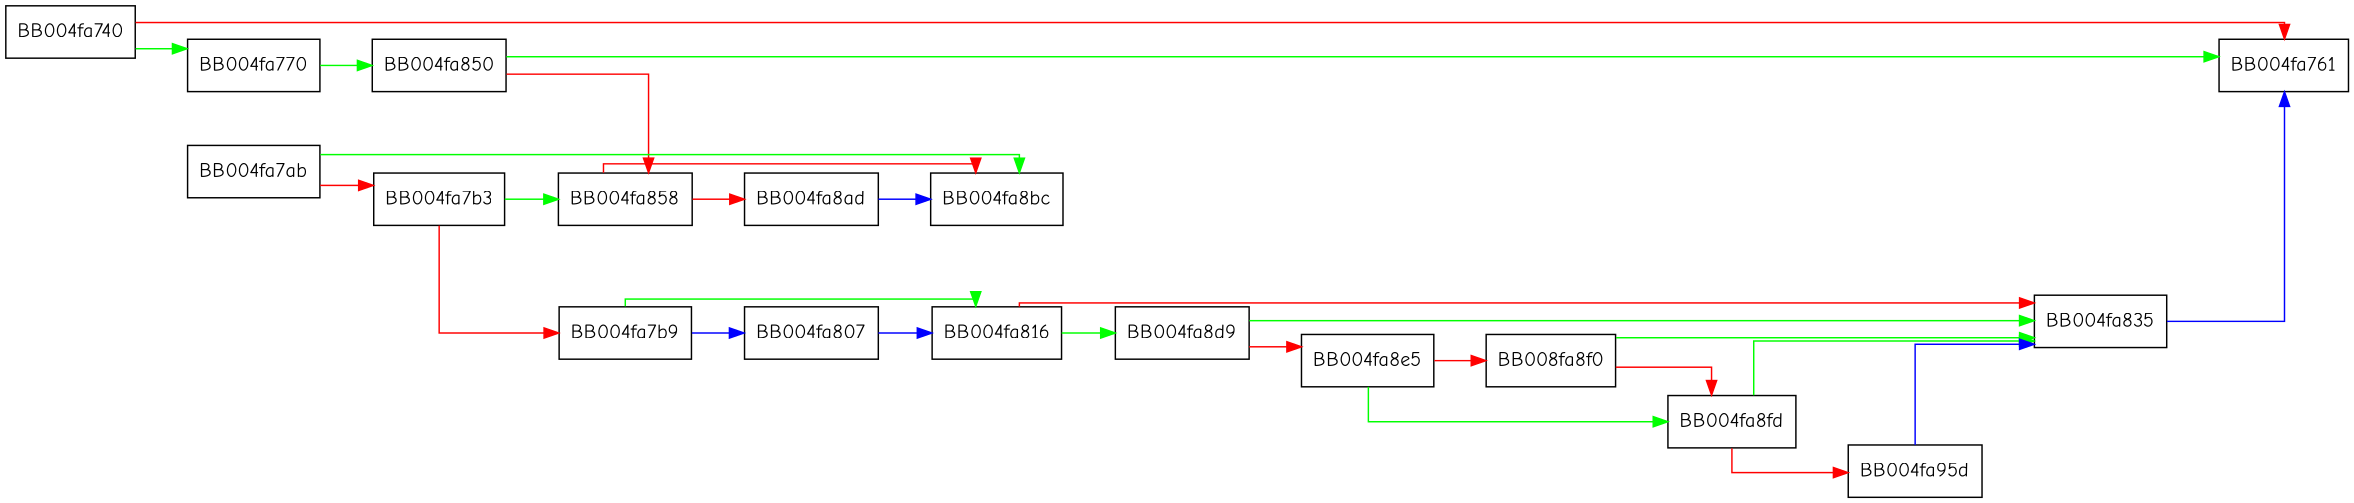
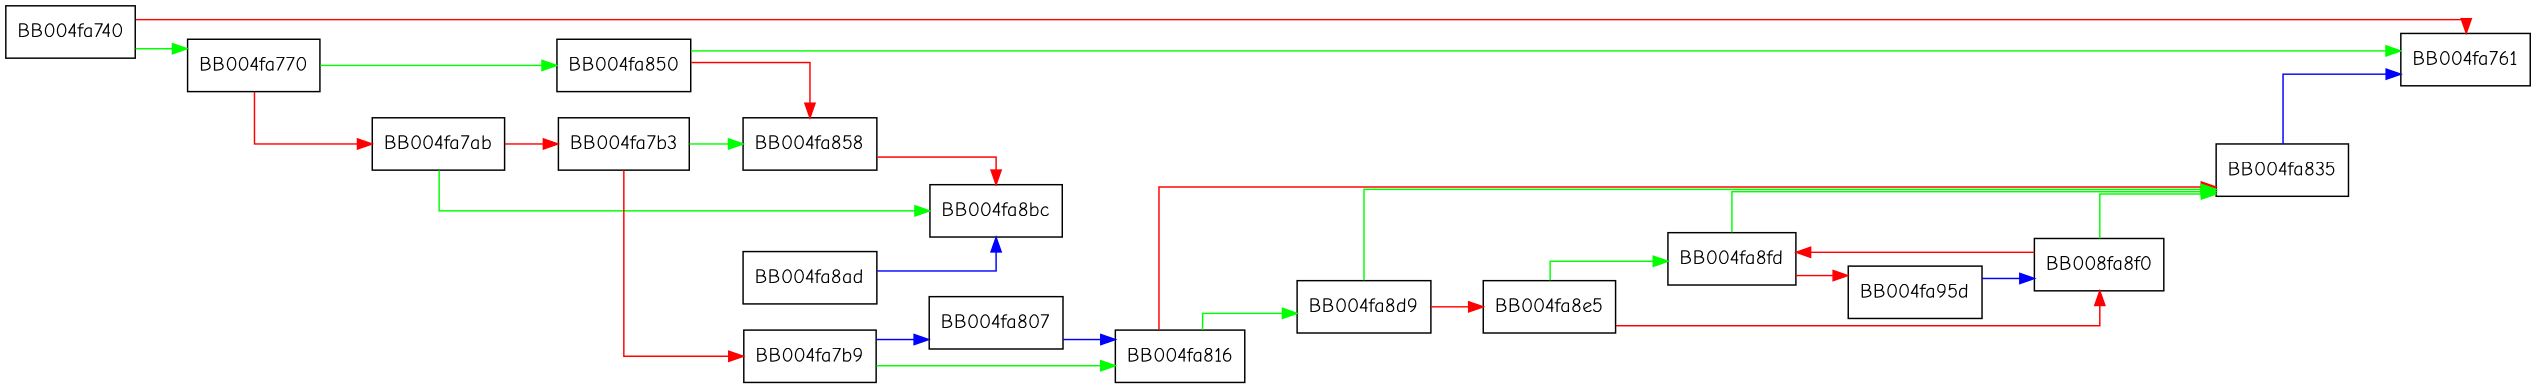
  digraph {
    fontname="Comic Neue"
    rankdir=LR
    splines=ortho
    node [fontname="Comic Neue" shape=box]
    edge [color=red fontname="Comic Neue"]
    BB004fa740
    BB004fa770
    BB004fa761
    BB004fa850
    BB004fa7ab
    BB004fa858
    BB004fa8bc
    BB004fa7b3
    BB004fa8ad
    BB004fa7b9
    BB004fa816
    BB004fa807
    n13 [label=BB004fa8d9]
    BB004fa835
    BB004fa8e5
    BB004fa8fd
    n17 [label=BB008fa8f0]
    BB004fa95d
    BB004fa740 -> BB004fa770 [color=green]
    BB004fa740 -> BB004fa761
    BB004fa770 -> BB004fa850 [color=green]
+   BB004fa770 -> BB004fa7ab
    BB004fa850 -> BB004fa761 [color=green]
    BB004fa850 -> BB004fa858
    BB004fa7ab -> BB004fa8bc [color=green]
    BB004fa7ab -> BB004fa7b3
    BB004fa858 -> BB004fa8bc
-   BB004fa858 -> BB004fa8ad
    BB004fa7b3 -> BB004fa858 [color=green]
    BB004fa7b3 -> BB004fa7b9
    BB004fa8ad -> BB004fa8bc [color=blue]
    BB004fa7b9 -> BB004fa816 [color=green]
    BB004fa7b9 -> BB004fa807 [color=blue]
    BB004fa816 -> n13 [color=green]
    BB004fa816 -> BB004fa835
    BB004fa807 -> BB004fa816 [color=blue]
    n13 -> BB004fa835 [color=green]
    n13 -> BB004fa8e5
    BB004fa835 -> BB004fa761 [color=blue]
    BB004fa8e5 -> BB004fa8fd [color=green]
    BB004fa8e5 -> n17
    BB004fa8fd -> BB004fa835 [color=green]
    BB004fa8fd -> BB004fa95d
    n17 -> BB004fa835 [color=green]
    n17 -> BB004fa8fd
-   BB004fa95d -> BB004fa835 [color=blue]
+   BB004fa95d -> n17 [color=blue]
  }
